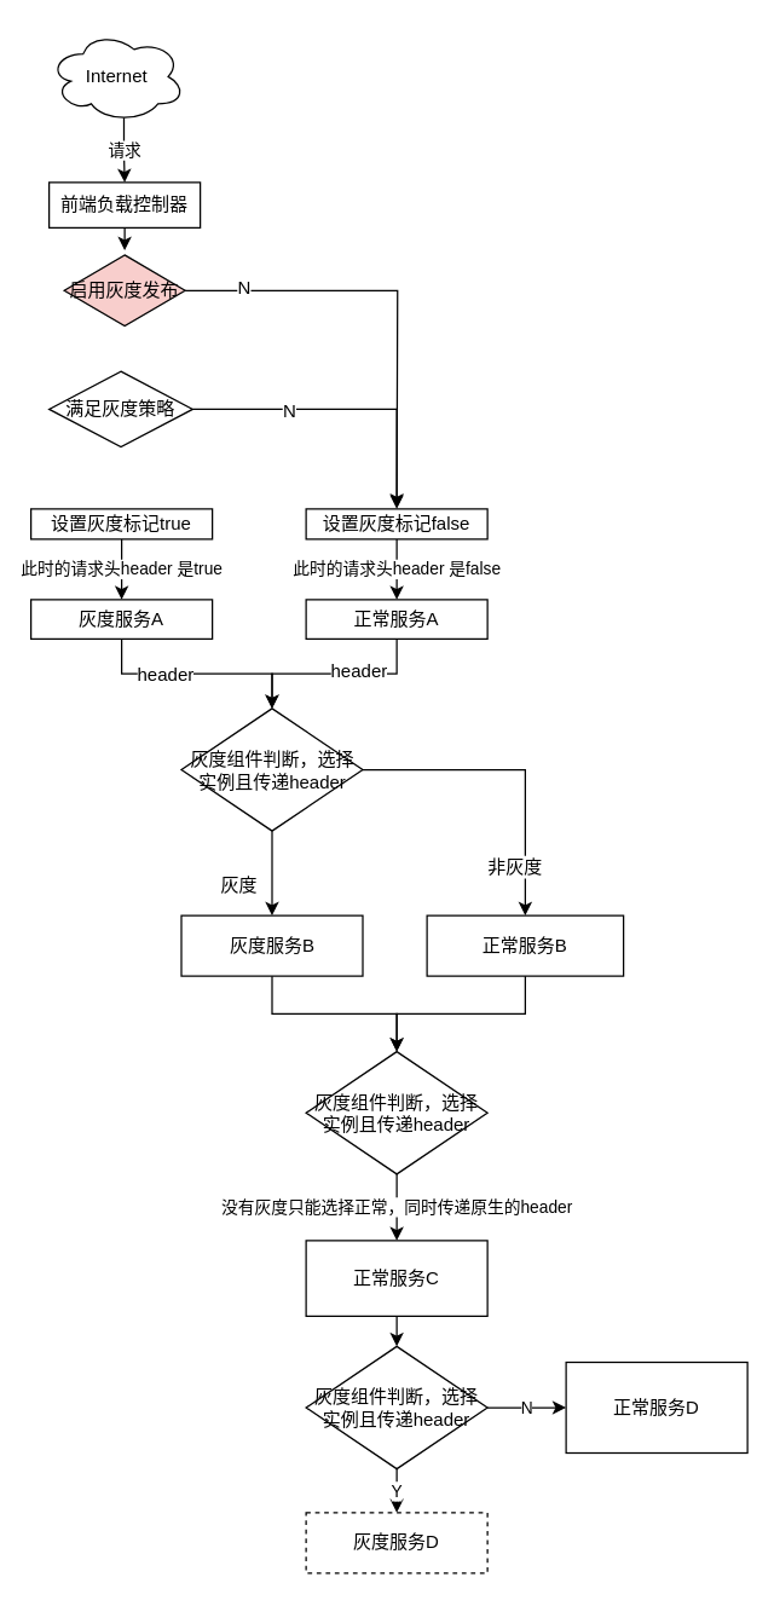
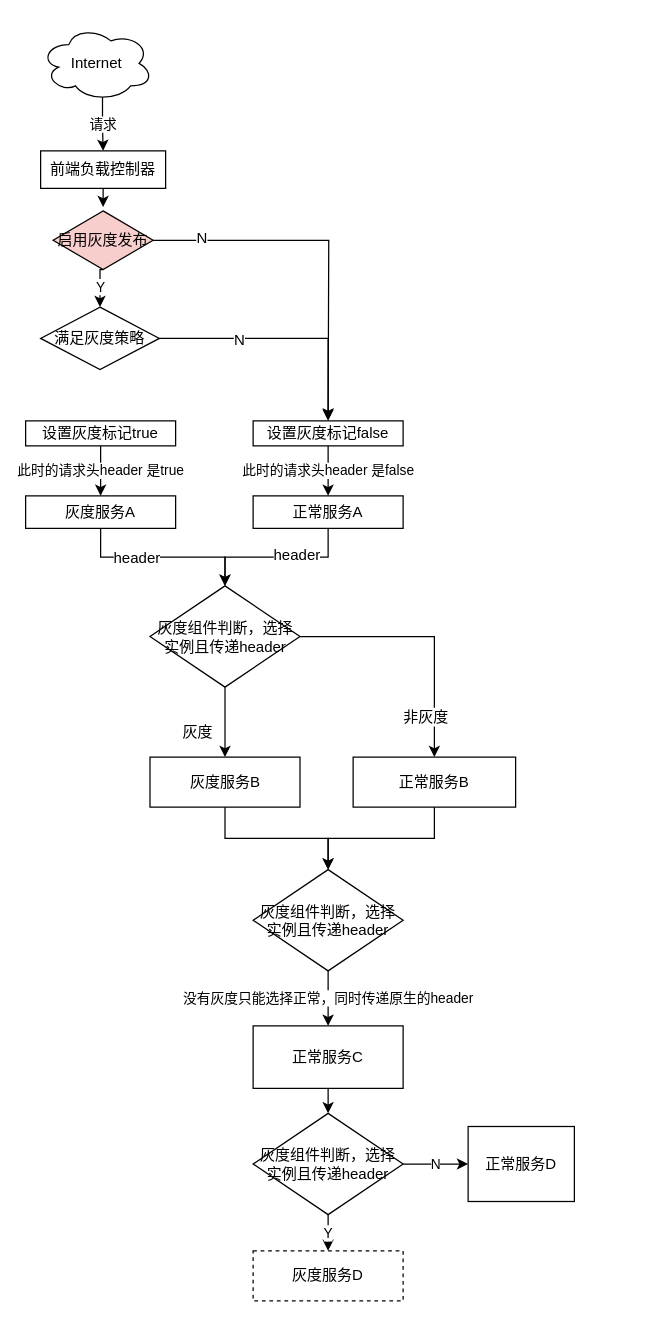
  <mxCell id="0" />
  <mxCell id="1" parent="0" />
  <mxCell id="2" value="" style="group" vertex="1" connectable="0" parent="1"><mxGeometry x="20" y="20" width="474" height="1020" as="geometry" /></mxCell>
  <mxCell id="3" style="edgeStyle=orthogonalEdgeStyle;rounded=0;orthogonalLoop=1;jettySize=auto;html=1;exitX=0.5;exitY=1;exitDx=0;exitDy=0;" edge="1" parent="2" source="4"><mxGeometry relative="1" as="geometry"><mxPoint x="62" y="145" as="targetPoint" /></mxGeometry></mxCell>
  <mxCell id="4" value="前端负载控制器" style="rounded=0;whiteSpace=wrap;html=1;" vertex="1" parent="2"><mxGeometry x="12" y="100" width="100" height="30" as="geometry" /></mxCell>
  <mxCell id="5" value="请求" style="edgeStyle=orthogonalEdgeStyle;rounded=0;orthogonalLoop=1;jettySize=auto;html=1;exitX=0.55;exitY=0.95;exitDx=0;exitDy=0;exitPerimeter=0;entryX=0.5;entryY=0;entryDx=0;entryDy=0;" edge="1" parent="2" source="6" target="4"><mxGeometry relative="1" as="geometry" /></mxCell>
  <mxCell id="6" value="Internet" style="ellipse;shape=cloud;whiteSpace=wrap;html=1;" vertex="1" parent="2"><mxGeometry x="12" width="90" height="60" as="geometry" /></mxCell>
  <mxCell id="7" value="满足灰度策略" style="rhombus;whiteSpace=wrap;html=1;" vertex="1" parent="2"><mxGeometry x="12" y="225" width="95" height="50" as="geometry" /></mxCell>
  <mxCell id="8" value="设置灰度标记true" style="rounded=0;whiteSpace=wrap;html=1;" vertex="1" parent="2"><mxGeometry y="316" width="120" height="20" as="geometry" /></mxCell>
  <mxCell id="9" value="设置灰度标记false" style="rounded=0;whiteSpace=wrap;html=1;" vertex="1" parent="2"><mxGeometry x="182" y="316" width="120" height="20" as="geometry" /></mxCell>
  <mxCell id="10" style="edgeStyle=orthogonalEdgeStyle;rounded=0;orthogonalLoop=1;jettySize=auto;html=1;exitX=1;exitY=0.5;exitDx=0;exitDy=0;entryX=0.5;entryY=0;entryDx=0;entryDy=0;" edge="1" parent="2" source="7" target="9"><mxGeometry relative="1" as="geometry"><mxPoint x="242" y="295" as="targetPoint" /></mxGeometry></mxCell>
  <mxCell id="11" value="N" style="text;html=1;resizable=0;points=[];align=center;verticalAlign=middle;labelBackgroundColor=#ffffff;" vertex="1" connectable="0" parent="10"><mxGeometry x="-0.37" y="-1" relative="1" as="geometry"><mxPoint as="offset" /></mxGeometry></mxCell>
  <mxCell id="12" style="edgeStyle=orthogonalEdgeStyle;rounded=0;orthogonalLoop=1;jettySize=auto;html=1;exitX=1;exitY=0.5;exitDx=0;exitDy=0;" edge="1" parent="2" source="15"><mxGeometry relative="1" as="geometry"><mxPoint x="242" y="315" as="targetPoint" /></mxGeometry></mxCell>
  <mxCell id="13" value="N" style="text;html=1;resizable=0;points=[];align=center;verticalAlign=middle;labelBackgroundColor=#ffffff;" vertex="1" connectable="0" parent="12"><mxGeometry x="-0.729" y="2" relative="1" as="geometry"><mxPoint as="offset" /></mxGeometry></mxCell>
+ <mxCell id="14" value="Y" style="edgeStyle=orthogonalEdgeStyle;rounded=0;orthogonalLoop=1;jettySize=auto;html=1;exitX=0.5;exitY=1;exitDx=0;exitDy=0;entryX=0.5;entryY=0;entryDx=0;entryDy=0;" edge="1" parent="2" source="15" target="7"><mxGeometry relative="1" as="geometry" /></mxCell>
  <mxCell id="15" value="启用灰度发布" style="rhombus;whiteSpace=wrap;html=1;fillColor=#f8cecc;" vertex="1" parent="2"><mxGeometry x="22" y="148" width="80" height="47" as="geometry" /></mxCell>
  <mxCell id="16" value="灰度服务A" style="rounded=0;whiteSpace=wrap;html=1;" vertex="1" parent="2"><mxGeometry y="376" width="120" height="26" as="geometry" /></mxCell>
  <mxCell id="17" value="此时的请求头header 是true" style="edgeStyle=orthogonalEdgeStyle;rounded=0;orthogonalLoop=1;jettySize=auto;html=1;exitX=0.5;exitY=1;exitDx=0;exitDy=0;entryX=0.5;entryY=0;entryDx=0;entryDy=0;" edge="1" parent="2" source="8" target="16"><mxGeometry relative="1" as="geometry" /></mxCell>
  <mxCell id="18" value="正常服务A" style="rounded=0;whiteSpace=wrap;html=1;" vertex="1" parent="2"><mxGeometry x="182" y="376" width="120" height="26" as="geometry" /></mxCell>
  <mxCell id="19" value="此时的请求头header 是false" style="edgeStyle=orthogonalEdgeStyle;rounded=0;orthogonalLoop=1;jettySize=auto;html=1;exitX=0.5;exitY=1;exitDx=0;exitDy=0;" edge="1" parent="2" source="9" target="18"><mxGeometry relative="1" as="geometry" /></mxCell>
  <mxCell id="20" value="灰度服务B" style="rounded=0;whiteSpace=wrap;html=1;" vertex="1" parent="2"><mxGeometry x="99.5" y="585" width="120" height="40" as="geometry" /></mxCell>
  <mxCell id="21" value="正常服务B" style="rounded=0;whiteSpace=wrap;html=1;" vertex="1" parent="2"><mxGeometry x="262" y="585" width="130" height="40" as="geometry" /></mxCell>
  <mxCell id="22" style="edgeStyle=orthogonalEdgeStyle;rounded=0;orthogonalLoop=1;jettySize=auto;html=1;exitX=0.5;exitY=1;exitDx=0;exitDy=0;" edge="1" parent="2" source="25" target="20"><mxGeometry relative="1" as="geometry" /></mxCell>
  <mxCell id="23" style="edgeStyle=orthogonalEdgeStyle;rounded=0;orthogonalLoop=1;jettySize=auto;html=1;exitX=1;exitY=0.5;exitDx=0;exitDy=0;entryX=0.5;entryY=0;entryDx=0;entryDy=0;" edge="1" parent="2" source="25" target="21"><mxGeometry relative="1" as="geometry" /></mxCell>
  <mxCell id="24" value="非灰度" style="text;html=1;resizable=0;points=[];align=center;verticalAlign=middle;labelBackgroundColor=#ffffff;" vertex="1" connectable="0" parent="23"><mxGeometry x="-0.365" y="-32" relative="1" as="geometry"><mxPoint x="35" y="32" as="offset" /></mxGeometry></mxCell>
  <mxCell id="25" value="灰度组件判断，选择实例且传递header" style="rhombus;whiteSpace=wrap;html=1;" vertex="1" parent="2"><mxGeometry x="99.5" y="448" width="120" height="81" as="geometry" /></mxCell>
  <mxCell id="26" style="edgeStyle=orthogonalEdgeStyle;rounded=0;orthogonalLoop=1;jettySize=auto;html=1;exitX=0.5;exitY=1;exitDx=0;exitDy=0;" edge="1" parent="2" source="16" target="25"><mxGeometry relative="1" as="geometry" /></mxCell>
  <mxCell id="27" value="header" style="text;html=1;resizable=0;points=[];align=center;verticalAlign=middle;labelBackgroundColor=#ffffff;" vertex="1" connectable="0" parent="26"><mxGeometry x="-0.303" relative="1" as="geometry"><mxPoint as="offset" /></mxGeometry></mxCell>
  <mxCell id="28" style="edgeStyle=orthogonalEdgeStyle;rounded=0;orthogonalLoop=1;jettySize=auto;html=1;exitX=0.5;exitY=1;exitDx=0;exitDy=0;entryX=0.5;entryY=0;entryDx=0;entryDy=0;" edge="1" parent="2" source="18" target="25"><mxGeometry relative="1" as="geometry" /></mxCell>
  <mxCell id="29" value="header" style="text;html=1;resizable=0;points=[];align=center;verticalAlign=middle;labelBackgroundColor=#ffffff;" vertex="1" connectable="0" parent="28"><mxGeometry x="-0.234" y="-2" relative="1" as="geometry"><mxPoint as="offset" /></mxGeometry></mxCell>
  <mxCell id="30" value="灰度" style="text;html=1;resizable=0;points=[];autosize=1;align=left;verticalAlign=top;spacingTop=-4;" vertex="1" parent="2"><mxGeometry x="124" y="555" width="40" height="20" as="geometry" /></mxCell>
  <mxCell id="31" value="灰度组件判断，选择实例且传递header" style="rhombus;whiteSpace=wrap;html=1;" vertex="1" parent="2"><mxGeometry x="182" y="675" width="120" height="81" as="geometry" /></mxCell>
  <mxCell id="32" style="edgeStyle=orthogonalEdgeStyle;rounded=0;orthogonalLoop=1;jettySize=auto;html=1;exitX=0.5;exitY=1;exitDx=0;exitDy=0;" edge="1" parent="2" source="20" target="31"><mxGeometry relative="1" as="geometry" /></mxCell>
  <mxCell id="33" style="edgeStyle=orthogonalEdgeStyle;rounded=0;orthogonalLoop=1;jettySize=auto;html=1;exitX=0.5;exitY=1;exitDx=0;exitDy=0;entryX=0.5;entryY=0;entryDx=0;entryDy=0;" edge="1" parent="2" source="21" target="31"><mxGeometry relative="1" as="geometry" /></mxCell>
  <mxCell id="34" value="正常服务C" style="rounded=0;whiteSpace=wrap;html=1;" vertex="1" parent="2"><mxGeometry x="182" y="800" width="120" height="50" as="geometry" /></mxCell>
  <mxCell id="35" value="没有灰度只能选择正常，同时传递原生的header" style="edgeStyle=orthogonalEdgeStyle;rounded=0;orthogonalLoop=1;jettySize=auto;html=1;exitX=0.5;exitY=1;exitDx=0;exitDy=0;entryX=0.5;entryY=0;entryDx=0;entryDy=0;" edge="1" parent="2" source="31" target="34"><mxGeometry relative="1" as="geometry" /></mxCell>
  <mxCell id="36" value="灰度组件判断，选择实例且传递header" style="rhombus;whiteSpace=wrap;html=1;" vertex="1" parent="2"><mxGeometry x="182" y="870" width="120" height="81" as="geometry" /></mxCell>
  <mxCell id="37" style="edgeStyle=orthogonalEdgeStyle;rounded=0;orthogonalLoop=1;jettySize=auto;html=1;exitX=0.5;exitY=1;exitDx=0;exitDy=0;entryX=0.5;entryY=0;entryDx=0;entryDy=0;" edge="1" parent="2" source="34" target="36"><mxGeometry relative="1" as="geometry" /></mxCell>
  <mxCell id="38" value="灰度服务D" style="rounded=0;whiteSpace=wrap;html=1;dashed=1;" vertex="1" parent="2"><mxGeometry x="182" y="980" width="120" height="40" as="geometry" /></mxCell>
  <mxCell id="39" value="Y" style="edgeStyle=orthogonalEdgeStyle;rounded=0;orthogonalLoop=1;jettySize=auto;html=1;exitX=0.5;exitY=1;exitDx=0;exitDy=0;entryX=0.5;entryY=0;entryDx=0;entryDy=0;" edge="1" parent="2" source="36" target="38"><mxGeometry relative="1" as="geometry" /></mxCell>
- <mxCell id="40" value="正常服务D" style="rounded=0;whiteSpace=wrap;html=1;" vertex="1" parent="2"><mxGeometry x="354" y="880.5" width="120" height="60" as="geometry" /></mxCell>
+ <mxCell id="40" value="正常服务D" style="rounded=0;whiteSpace=wrap;html=1;" vertex="1" parent="2"><mxGeometry x="354" y="880.5" width="85" height="60" as="geometry" /></mxCell>
  <mxCell id="41" value="N" style="edgeStyle=orthogonalEdgeStyle;rounded=0;orthogonalLoop=1;jettySize=auto;html=1;exitX=1;exitY=0.5;exitDx=0;exitDy=0;" edge="1" parent="2" source="36" target="40"><mxGeometry relative="1" as="geometry" /></mxCell>
